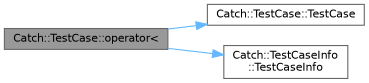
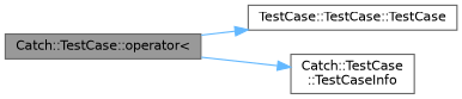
  digraph {
    rankdir=LR
    node [color=grey40 fillcolor=white fontname=Helvetica fontsize=10 shape=box style=filled]
    edge [color=steelblue1 fontname=Helvetica fontsize=10 labelfontname=Helvetica labelfontsize=10 style=solid]
    n1 [color=gray40 fillcolor=grey60 fontcolor=black height=0.2 label="Catch::TestCase::operator\<" width=0.4]
-   n2 [height=0.2 label="Catch::TestCase::TestCase" width=0.4]
-   n3 [height=0.2 label="Catch::TestCaseInfo\l::TestCaseInfo" width=0.4]
+   n2 [height=0.2 label="TestCase::TestCase::TestCase" width=0.4]
+   n3 [height=0.2 label="Catch::TestCase\l::TestCaseInfo" width=0.4]
    n1 -> n2
    n1 -> n3
  }
